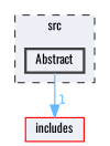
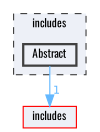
  digraph {
    compound=true
    fontname=Oswald
    node [fillcolor="#edf0f7" fontname=Oswald fontsize=10 shape=box]
    n1 [color=grey25 height=0.2 label=Abstract style="filled,bold" width=0.4]
    n2 [color=red height=0.2 label=includes style=filled width=0.4]
    subgraph cluster_1 {
      bgcolor="#edf0f7"
      fontsize=10
-     label=src
+     label=includes
      pencolor=grey25
      style="filled,dashed"
      n1
    }
    n1 -> n2 [color=steelblue1 fontcolor=steelblue1 fontname=Oswald fontsize=10 headlabel=1 labeldistance=1.5 labelfontname=Helvetica labelfontsize=10]
  }
